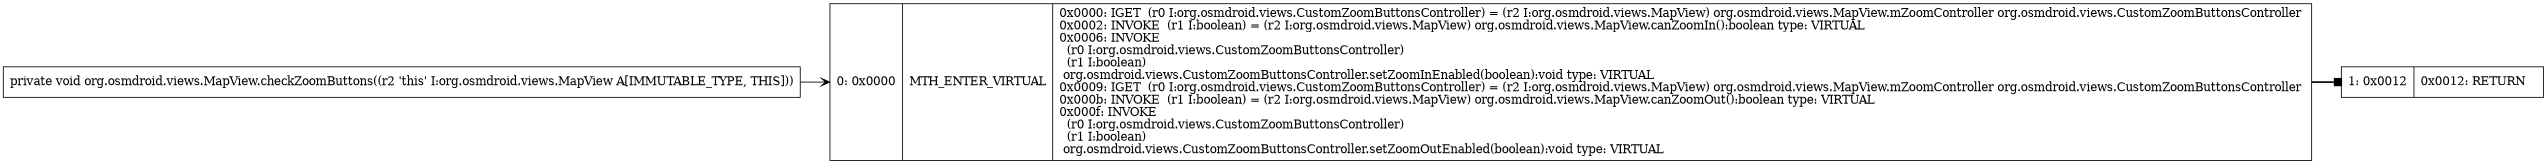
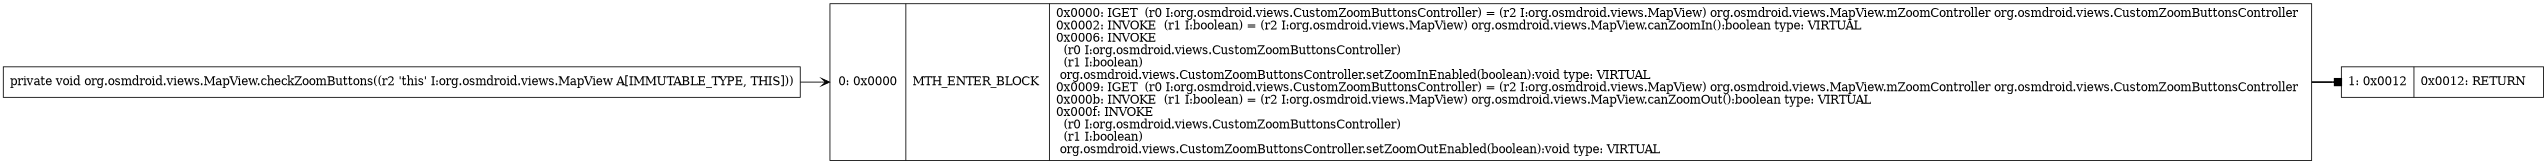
  digraph {
    rankdir=LR
    node [shape=record]
-   n1 [label="{0\:\ 0x0000|MTH_ENTER_VIRTUAL\l|0x0000: IGET  (r0 I:org.osmdroid.views.CustomZoomButtonsController) = (r2 I:org.osmdroid.views.MapView) org.osmdroid.views.MapView.mZoomController org.osmdroid.views.CustomZoomButtonsController \l0x0002: INVOKE  (r1 I:boolean) = (r2 I:org.osmdroid.views.MapView) org.osmdroid.views.MapView.canZoomIn():boolean type: VIRTUAL \l0x0006: INVOKE  \l  (r0 I:org.osmdroid.views.CustomZoomButtonsController)\l  (r1 I:boolean)\l org.osmdroid.views.CustomZoomButtonsController.setZoomInEnabled(boolean):void type: VIRTUAL \l0x0009: IGET  (r0 I:org.osmdroid.views.CustomZoomButtonsController) = (r2 I:org.osmdroid.views.MapView) org.osmdroid.views.MapView.mZoomController org.osmdroid.views.CustomZoomButtonsController \l0x000b: INVOKE  (r1 I:boolean) = (r2 I:org.osmdroid.views.MapView) org.osmdroid.views.MapView.canZoomOut():boolean type: VIRTUAL \l0x000f: INVOKE  \l  (r0 I:org.osmdroid.views.CustomZoomButtonsController)\l  (r1 I:boolean)\l org.osmdroid.views.CustomZoomButtonsController.setZoomOutEnabled(boolean):void type: VIRTUAL \l}"]
+   n1 [label="{0\:\ 0x0000|MTH_ENTER_BLOCK\l|0x0000: IGET  (r0 I:org.osmdroid.views.CustomZoomButtonsController) = (r2 I:org.osmdroid.views.MapView) org.osmdroid.views.MapView.mZoomController org.osmdroid.views.CustomZoomButtonsController \l0x0002: INVOKE  (r1 I:boolean) = (r2 I:org.osmdroid.views.MapView) org.osmdroid.views.MapView.canZoomIn():boolean type: VIRTUAL \l0x0006: INVOKE  \l  (r0 I:org.osmdroid.views.CustomZoomButtonsController)\l  (r1 I:boolean)\l org.osmdroid.views.CustomZoomButtonsController.setZoomInEnabled(boolean):void type: VIRTUAL \l0x0009: IGET  (r0 I:org.osmdroid.views.CustomZoomButtonsController) = (r2 I:org.osmdroid.views.MapView) org.osmdroid.views.MapView.mZoomController org.osmdroid.views.CustomZoomButtonsController \l0x000b: INVOKE  (r1 I:boolean) = (r2 I:org.osmdroid.views.MapView) org.osmdroid.views.MapView.canZoomOut():boolean type: VIRTUAL \l0x000f: INVOKE  \l  (r0 I:org.osmdroid.views.CustomZoomButtonsController)\l  (r1 I:boolean)\l org.osmdroid.views.CustomZoomButtonsController.setZoomOutEnabled(boolean):void type: VIRTUAL \l}"]
    n2 [label="{1\:\ 0x0012|0x0012: RETURN   \l}"]
    n3 [label="{private void org.osmdroid.views.MapView.checkZoomButtons((r2 'this' I:org.osmdroid.views.MapView A[IMMUTABLE_TYPE, THIS])) }"]
    n1 -> n2 [style=bold arrowhead=box]
    n3 -> n1 [style=solid arrowhead=vee]
  }
